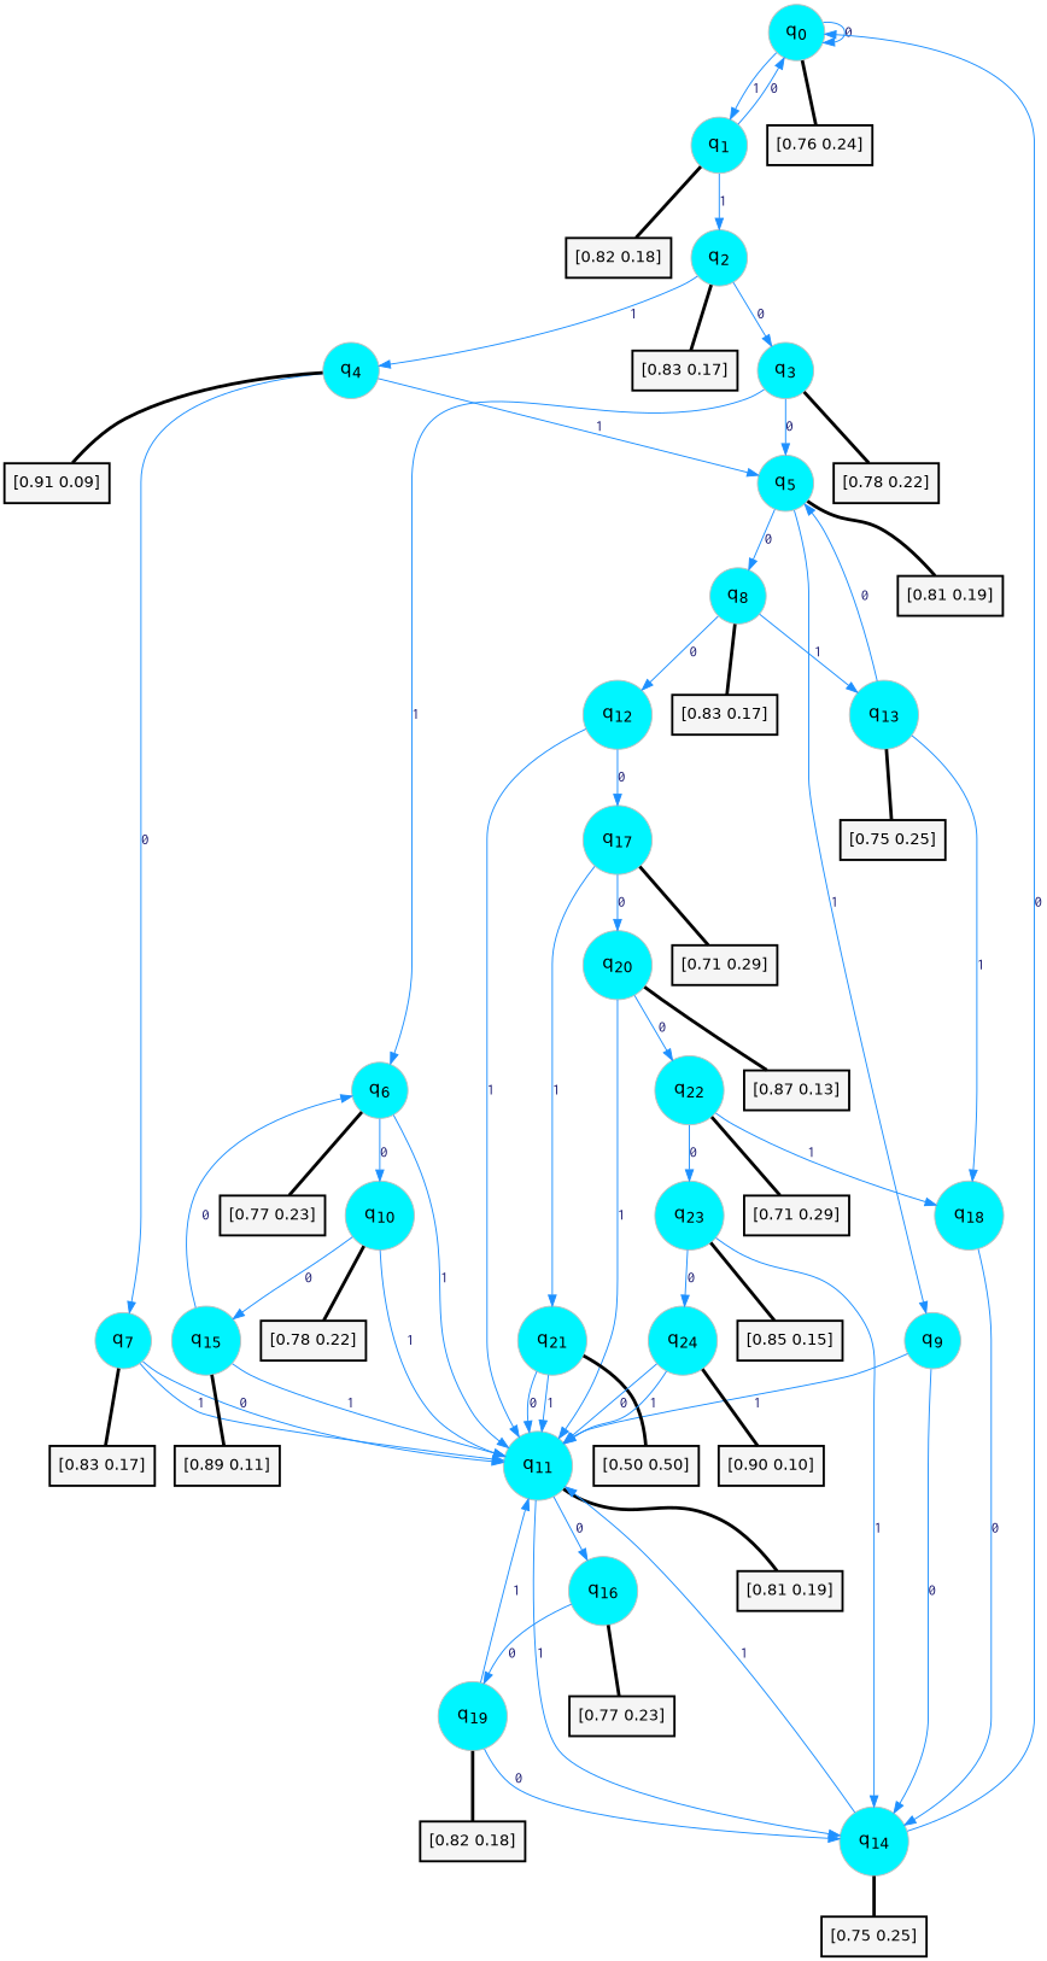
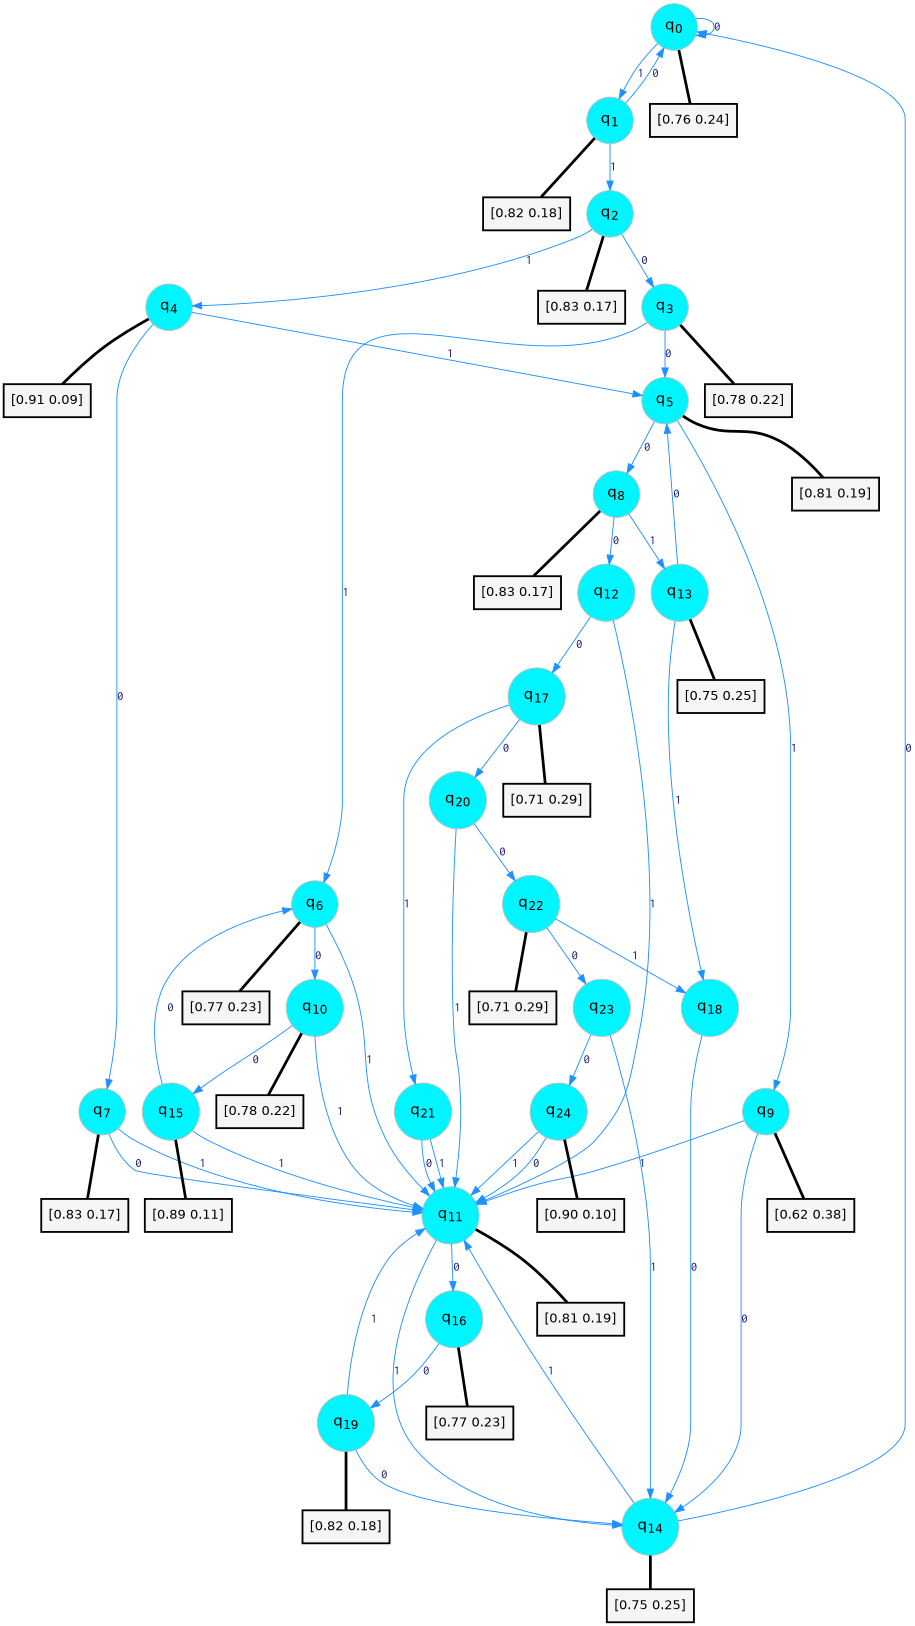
  digraph {
    rankdir=TD
    node [color=gray fillcolor=turquoise1 fontcolor=black fontname=Helvetica fontsize=16 fontweight=bold shape=circle style=filled]
    edge [arrowsize=1 color=dodgerblue1 fontcolor=midnightblue fontname=courier fontweight=bold penwidth=1 style=solid weight=20]
    n1 [label=<q<SUB>0</SUB>>]
    n2 [label=<q<SUB>1</SUB>>]
    n3 [color=black fillcolor=whitesmoke fontsize=14 label="[0.76 0.24]" penwidth=2 shape=box]
    n4 [label=<q<SUB>2</SUB>>]
    n5 [color=black fillcolor=whitesmoke fontsize=14 label="[0.82 0.18]" penwidth=2 shape=box]
    n6 [label=<q<SUB>3</SUB>>]
    n7 [label=<q<SUB>4</SUB>>]
    n8 [color=black fillcolor=whitesmoke fontsize=14 label="[0.83 0.17]" penwidth=2 shape=box]
    n9 [label=<q<SUB>5</SUB>>]
    n10 [label=<q<SUB>6</SUB>>]
    n11 [color=black fillcolor=whitesmoke fontsize=14 label="[0.78 0.22]" penwidth=2 shape=box]
    n12 [label=<q<SUB>7</SUB>>]
    n13 [color=black fillcolor=whitesmoke fontsize=14 label="[0.91 0.09]" penwidth=2 shape=box]
    n14 [label=<q<SUB>8</SUB>>]
    n15 [label=<q<SUB>9</SUB>>]
    n16 [color=black fillcolor=whitesmoke fontsize=14 label="[0.81 0.19]" penwidth=2 shape=box]
    n17 [label=<q<SUB>10</SUB>>]
    n18 [label=<q<SUB>11</SUB>>]
    n19 [color=black fillcolor=whitesmoke fontsize=14 label="[0.77 0.23]" penwidth=2 shape=box]
    n20 [color=black fillcolor=whitesmoke fontsize=14 label="[0.83 0.17]" penwidth=2 shape=box]
    n21 [label=<q<SUB>12</SUB>>]
    n22 [label=<q<SUB>13</SUB>>]
    n23 [color=black fillcolor=whitesmoke fontsize=14 label="[0.83 0.17]" penwidth=2 shape=box]
    n24 [label=<q<SUB>14</SUB>>]
+   n25 [color=black fillcolor=whitesmoke fontsize=14 label="[0.62 0.38]" penwidth=2 shape=box]
    n26 [label=<q<SUB>15</SUB>>]
    n27 [color=black fillcolor=whitesmoke fontsize=14 label="[0.78 0.22]" penwidth=2 shape=box]
    n28 [label=<q<SUB>16</SUB>>]
    n29 [color=black fillcolor=whitesmoke fontsize=14 label="[0.81 0.19]" penwidth=2 shape=box]
    n30 [label=<q<SUB>17</SUB>>]
    n31 [label=<q<SUB>18</SUB>>]
    n32 [color=black fillcolor=whitesmoke fontsize=14 label="[0.75 0.25]" penwidth=2 shape=box]
    n33 [color=black fillcolor=whitesmoke fontsize=14 label="[0.75 0.25]" penwidth=2 shape=box]
    n34 [color=black fillcolor=whitesmoke fontsize=14 label="[0.89 0.11]" penwidth=2 shape=box]
    n35 [label=<q<SUB>19</SUB>>]
    n36 [color=black fillcolor=whitesmoke fontsize=14 label="[0.77 0.23]" penwidth=2 shape=box]
    n37 [label=<q<SUB>20</SUB>>]
    n38 [label=<q<SUB>21</SUB>>]
    n39 [color=black fillcolor=whitesmoke fontsize=14 label="[0.71 0.29]" penwidth=2 shape=box]
    n40 [color=black fillcolor=whitesmoke fontsize=14 label="[0.82 0.18]" penwidth=2 shape=box]
    n41 [label=<q<SUB>22</SUB>>]
-   n42 [color=black fillcolor=whitesmoke fontsize=14 label="[0.87 0.13]" penwidth=2 shape=box]
-   n43 [color=black fillcolor=whitesmoke fontsize=14 label="[0.50 0.50]" penwidth=2 shape=box]
    n44 [label=<q<SUB>23</SUB>>]
    n45 [color=black fillcolor=whitesmoke fontsize=14 label="[0.71 0.29]" penwidth=2 shape=box]
    n46 [label=<q<SUB>24</SUB>>]
-   n47 [color=black fillcolor=whitesmoke fontsize=14 label="[0.85 0.15]" penwidth=2 shape=box]
    n48 [color=black fillcolor=whitesmoke fontsize=14 label="[0.90 0.10]" penwidth=2 shape=box]
    n1 -> n1 [label=0]
    n1 -> n2 [label=1]
    n1 -> n3 [arrowhead=none color=black penwidth=3]
    n2 -> n1 [label=0]
    n2 -> n4 [label=1]
    n2 -> n5 [arrowhead=none color=black penwidth=3]
    n4 -> n6 [label=0]
    n4 -> n7 [label=1]
    n4 -> n8 [arrowhead=none color=black penwidth=3]
    n6 -> n9 [label=0]
    n6 -> n10 [label=1]
    n6 -> n11 [arrowhead=none color=black penwidth=3]
    n7 -> n9 [label=1]
    n7 -> n12 [label=0]
    n7 -> n13 [arrowhead=none color=black penwidth=3]
    n9 -> n14 [label=0]
    n9 -> n15 [label=1]
    n9 -> n16 [arrowhead=none color=black penwidth=3]
    n10 -> n17 [label=0]
    n10 -> n18 [label=1]
    n10 -> n19 [arrowhead=none color=black penwidth=3]
    n12 -> n18 [label=0]
    n12 -> n18 [label=1]
    n12 -> n20 [arrowhead=none color=black penwidth=3]
    n14 -> n21 [label=0]
    n14 -> n22 [label=1]
    n14 -> n23 [arrowhead=none color=black penwidth=3]
    n15 -> n18 [label=1]
    n15 -> n24 [label=0]
+   n15 -> n25 [arrowhead=none color=black penwidth=3]
    n17 -> n18 [label=1]
    n17 -> n26 [label=0]
    n17 -> n27 [arrowhead=none color=black penwidth=3]
    n18 -> n24 [label=1]
    n18 -> n28 [label=0]
    n18 -> n29 [arrowhead=none color=black penwidth=3]
    n21 -> n18 [label=1]
    n21 -> n30 [label=0]
    n22 -> n9 [label=0]
    n22 -> n31 [label=1]
    n22 -> n32 [arrowhead=none color=black penwidth=3]
    n24 -> n1 [label=0]
    n24 -> n18 [label=1]
    n24 -> n33 [arrowhead=none color=black penwidth=3]
    n26 -> n10 [label=0]
    n26 -> n18 [label=1]
    n26 -> n34 [arrowhead=none color=black penwidth=3]
    n28 -> n35 [label=0]
    n28 -> n36 [arrowhead=none color=black penwidth=3]
    n30 -> n37 [label=0]
    n30 -> n38 [label=1]
    n30 -> n39 [arrowhead=none color=black penwidth=3]
    n31 -> n24 [label=0]
    n35 -> n18 [label=1]
    n35 -> n24 [label=0]
    n35 -> n40 [arrowhead=none color=black penwidth=3]
    n37 -> n18 [label=1]
    n37 -> n41 [label=0]
-   n37 -> n42 [arrowhead=none color=black penwidth=3]
    n38 -> n18 [label=0]
    n38 -> n18 [label=1]
-   n38 -> n43 [arrowhead=none color=black penwidth=3]
    n41 -> n31 [label=1]
    n41 -> n44 [label=0]
    n41 -> n45 [arrowhead=none color=black penwidth=3]
    n44 -> n24 [label=1]
    n44 -> n46 [label=0]
-   n44 -> n47 [arrowhead=none color=black penwidth=3]
    n46 -> n18 [label=0]
    n46 -> n18 [label=1]
    n46 -> n48 [arrowhead=none color=black penwidth=3]
  }
